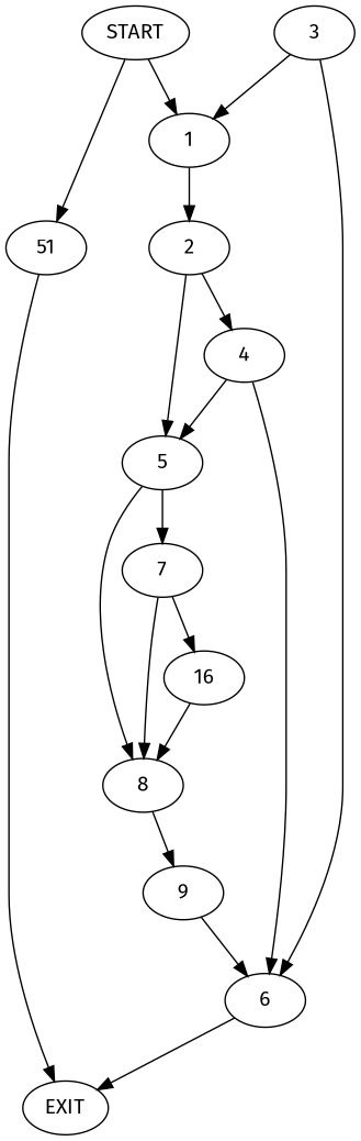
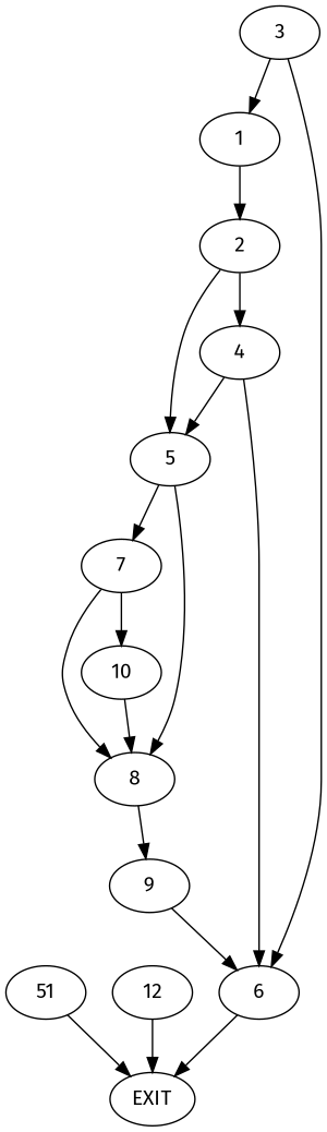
  digraph {
    fontname="Fira Sans"
    node [fontname="Fira Sans"]
    edge [fontname="Fira Sans"]
-   n1 [label=START]
    1
    n3 [label=51]
    2
    n5 [label=EXIT]
+   12
    4
    5
    3
    6
    7
    8
-   10 [label=16]
+   10
    9
-   n1 -> 1
-   n1 -> n3
    1 -> 2
    n3 -> n5
    2 -> 4
    2 -> 5
+   12 -> n5
    4 -> 5
    4 -> 6
    5 -> 7
    5 -> 8
    3 -> 1
    3 -> 6
    6 -> n5
    7 -> 8
    7 -> 10
    8 -> 9
    10 -> 8
    9 -> 6
  }
